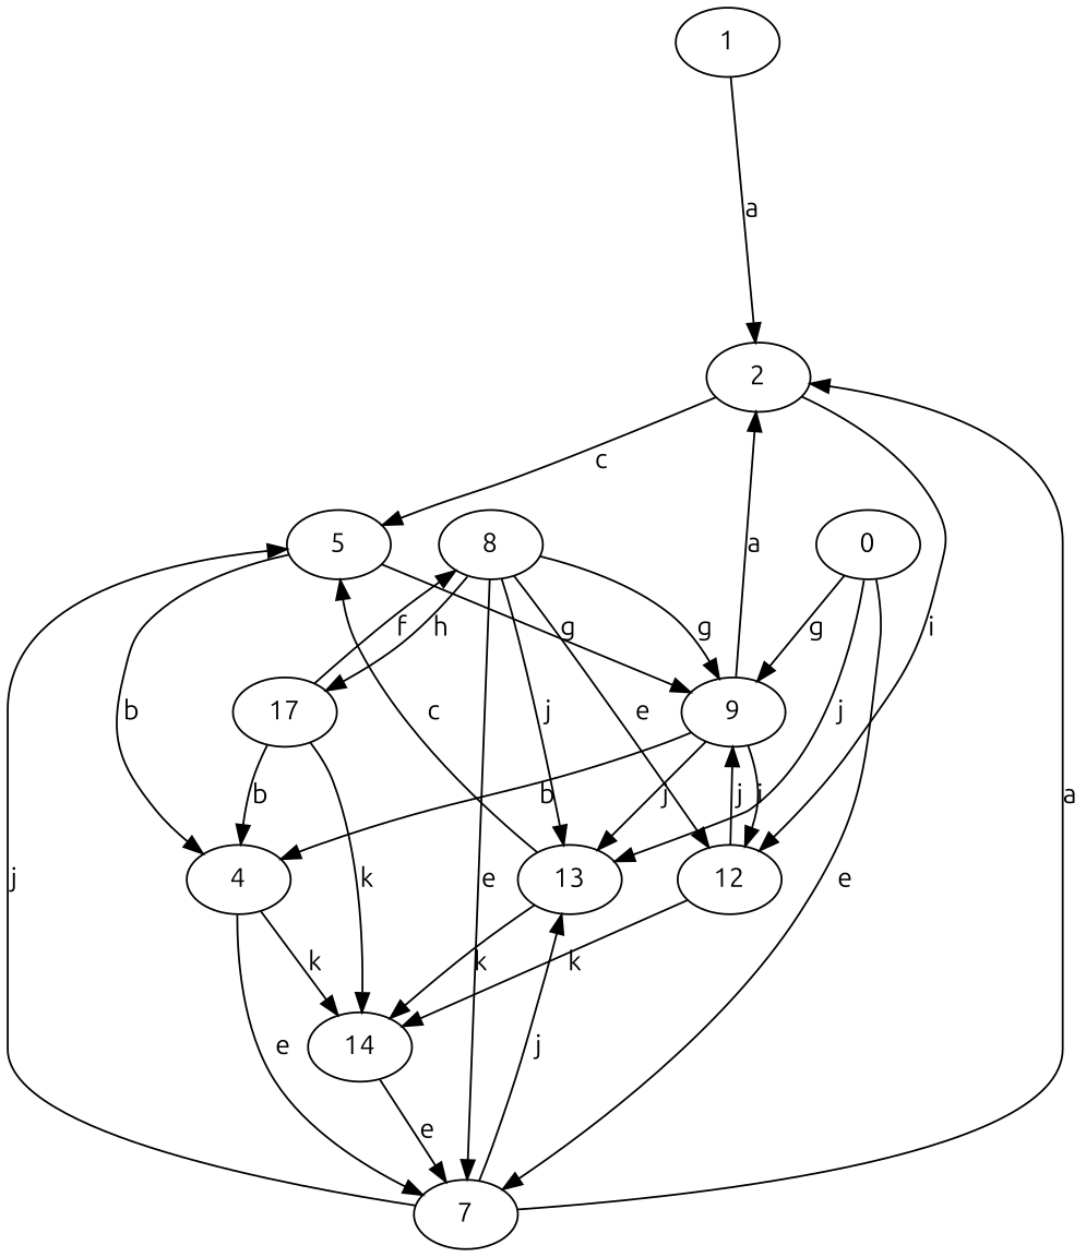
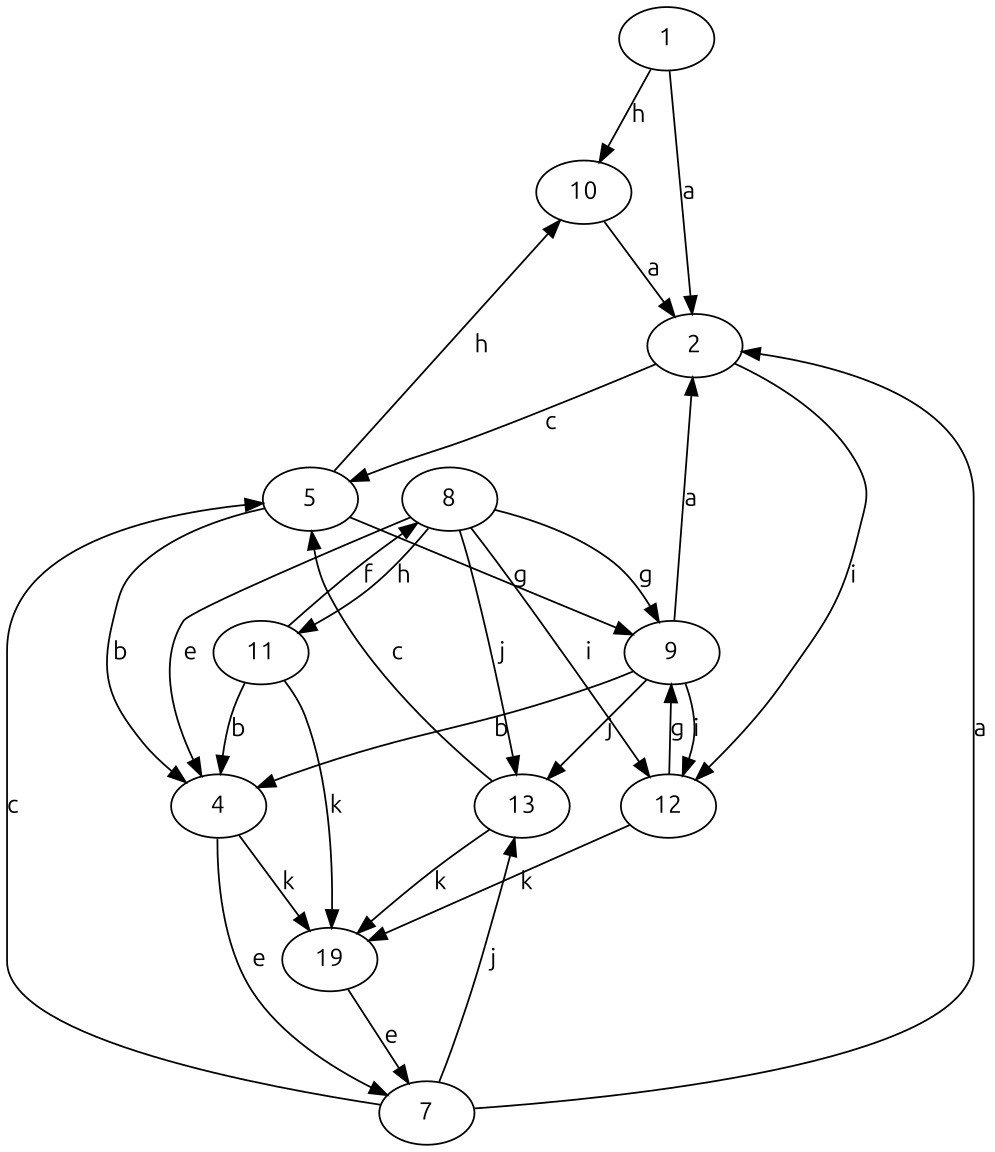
  strict digraph {
    fontname=Ubuntu
    node [fontname=Ubuntu]
    edge [fontname=Ubuntu]
    1
+   10
    2
    5
    12
    4
    9
-   14
+   14 [label=19]
    7
    13
    8
-   11 [label=17]
-   0
+   11
+   1 -> 10 [label=h]
    1 -> 2 [label=a]
+   10 -> 2 [label=a]
    2 -> 5 [label=c]
    2 -> 12 [label=i]
+   5 -> 10 [label=h]
    5 -> 4 [label=b]
    5 -> 9 [label=g]
-   12 -> 9 [label=j]
+   12 -> 9 [label=g]
    12 -> 14 [label=k]
    4 -> 14 [label=k]
    4 -> 7 [label=e]
    9 -> 2 [label=a]
    9 -> 12 [label=i]
    9 -> 4 [label=b]
    9 -> 13 [label=j]
    14 -> 7 [label=e]
    7 -> 2 [label=a]
-   7 -> 5 [label=j]
+   7 -> 5 [label=c]
    7 -> 13 [label=j]
    13 -> 5 [label=c]
    13 -> 14 [label=k]
-   8 -> 12 [label=e]
+   8 -> 12 [label=i]
    8 -> 9 [label=g]
-   8 -> 7 [label=e]
+   8 -> 4 [label=e]
    8 -> 13 [label=j]
    8 -> 11 [label=h]
    11 -> 4 [label=b]
    11 -> 14 [label=k]
    11 -> 8 [label=f]
-   0 -> 9 [label=g]
-   0 -> 7 [label=e]
-   0 -> 13 [label=j]
  }
